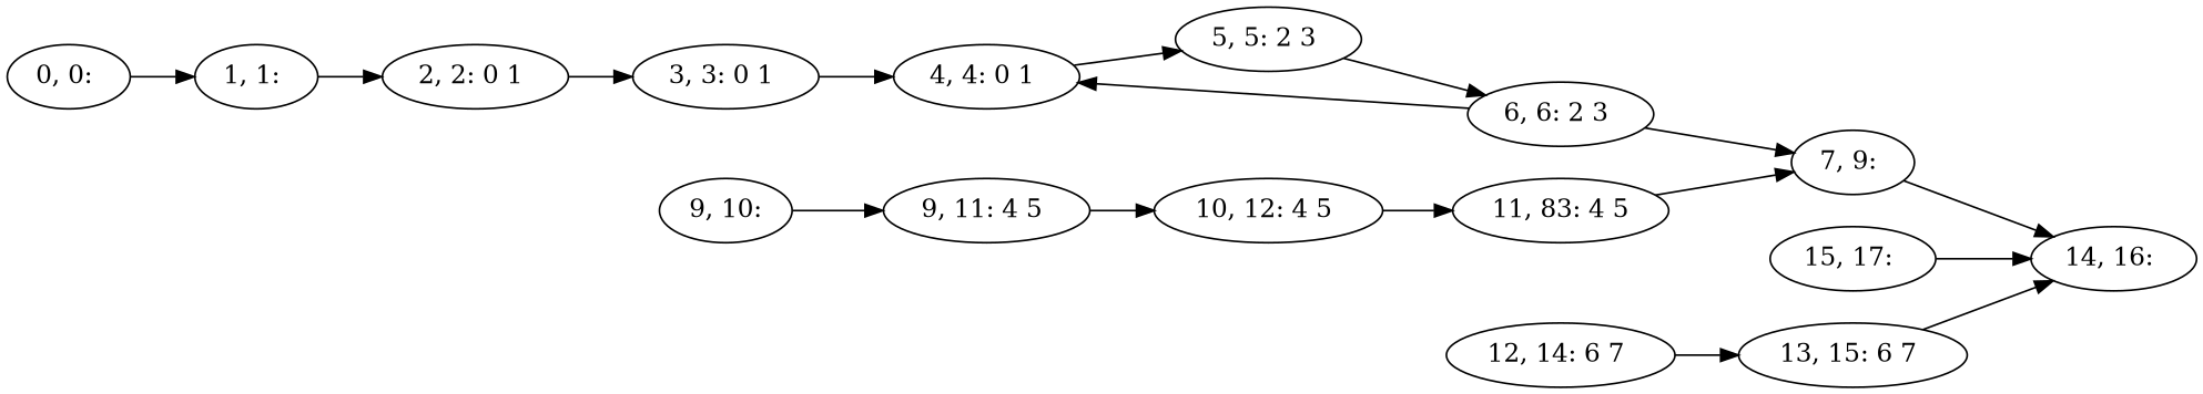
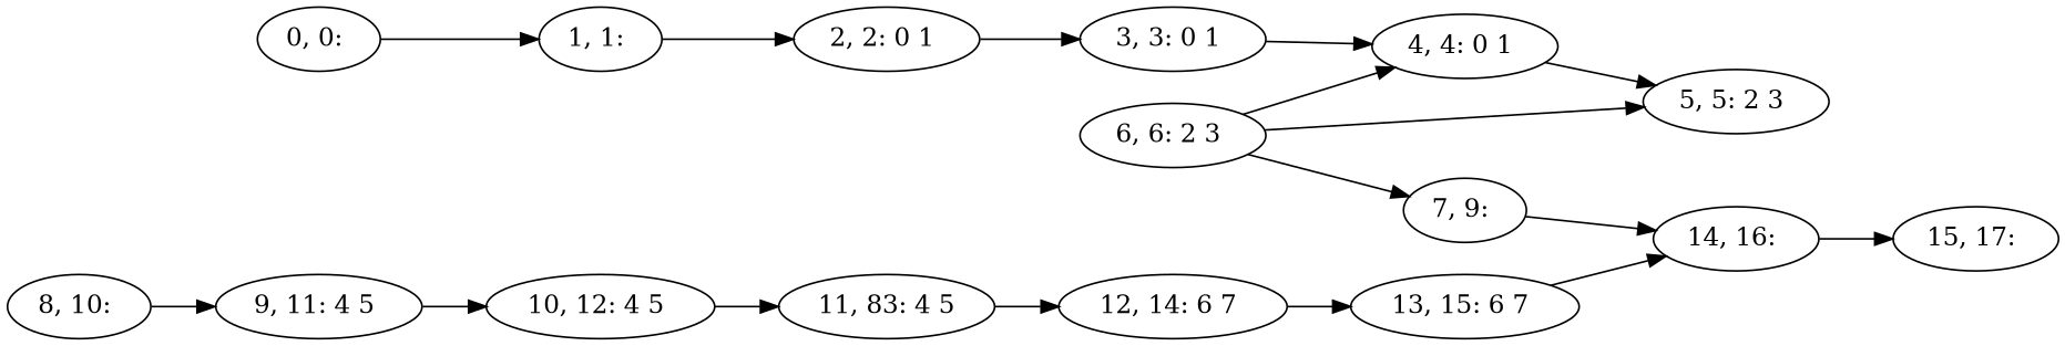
  digraph {
    rankdir=LR
    n1 [label="0, 0: "]
    n2 [label="1, 1: "]
    n3 [label="2, 2: 0 1 "]
    n4 [label="3, 3: 0 1 "]
    n5 [label="4, 4: 0 1 "]
    n6 [label="5, 5: 2 3 "]
    n7 [label="6, 6: 2 3 "]
    n8 [label="7, 9: "]
    n9 [label="14, 16: "]
-   n10 [label="9, 10:"]
+   n10 [label="8, 10: "]
    n11 [label="9, 11: 4 5 "]
    n12 [label="15, 17: "]
    n13 [label="10, 12: 4 5 "]
    n14 [label="11, 83: 4 5"]
    n15 [label="12, 14: 6 7 "]
    n16 [label="13, 15: 6 7 "]
    n1 -> n2
    n2 -> n3
    n3 -> n4
    n4 -> n5
    n5 -> n6
-   n6 -> n7
+   n7 -> n6
    n7 -> n5
    n7 -> n8
    n8 -> n9
-   n12 -> n9
+   n9 -> n12
    n10 -> n11
    n11 -> n13
    n13 -> n14
-   n14 -> n8
+   n14 -> n15
    n15 -> n16
    n16 -> n9
  }
